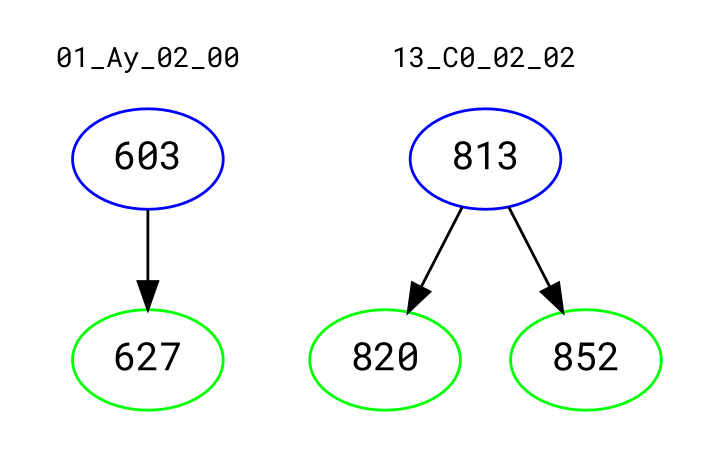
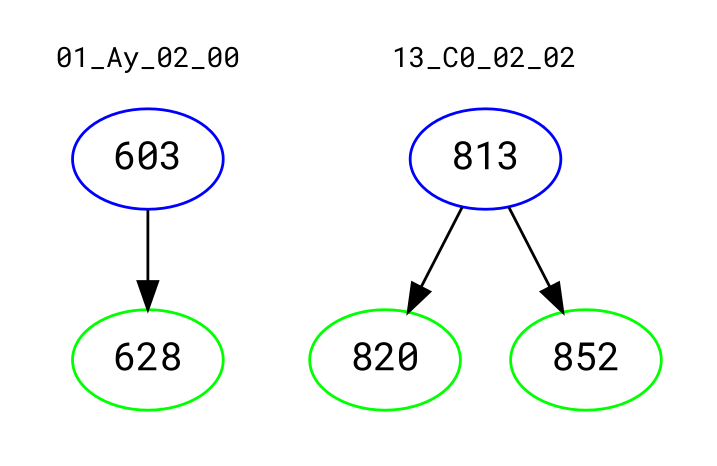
  digraph {
    fontname="Roboto Mono"
    node [color=green fontname="Roboto Mono"]
    edge [color=black fontname="Roboto Mono"]
    n1 [color=blue label=603]
-   n2 [label=627]
+   n2 [label=628]
    n3 [color=blue label=813]
    n4 [label=820]
    n5 [label=852]
    subgraph cluster_1 {
      color=white
      fontsize=10
      label="01_Ay_02_00"
      n1
      n2
    }
    subgraph cluster_2 {
      color=white
      fontsize=10
      label="13_C0_02_02"
      n3
      n4
      n5
    }
    n1 -> n2
    n3 -> n4
    n3 -> n5
  }
